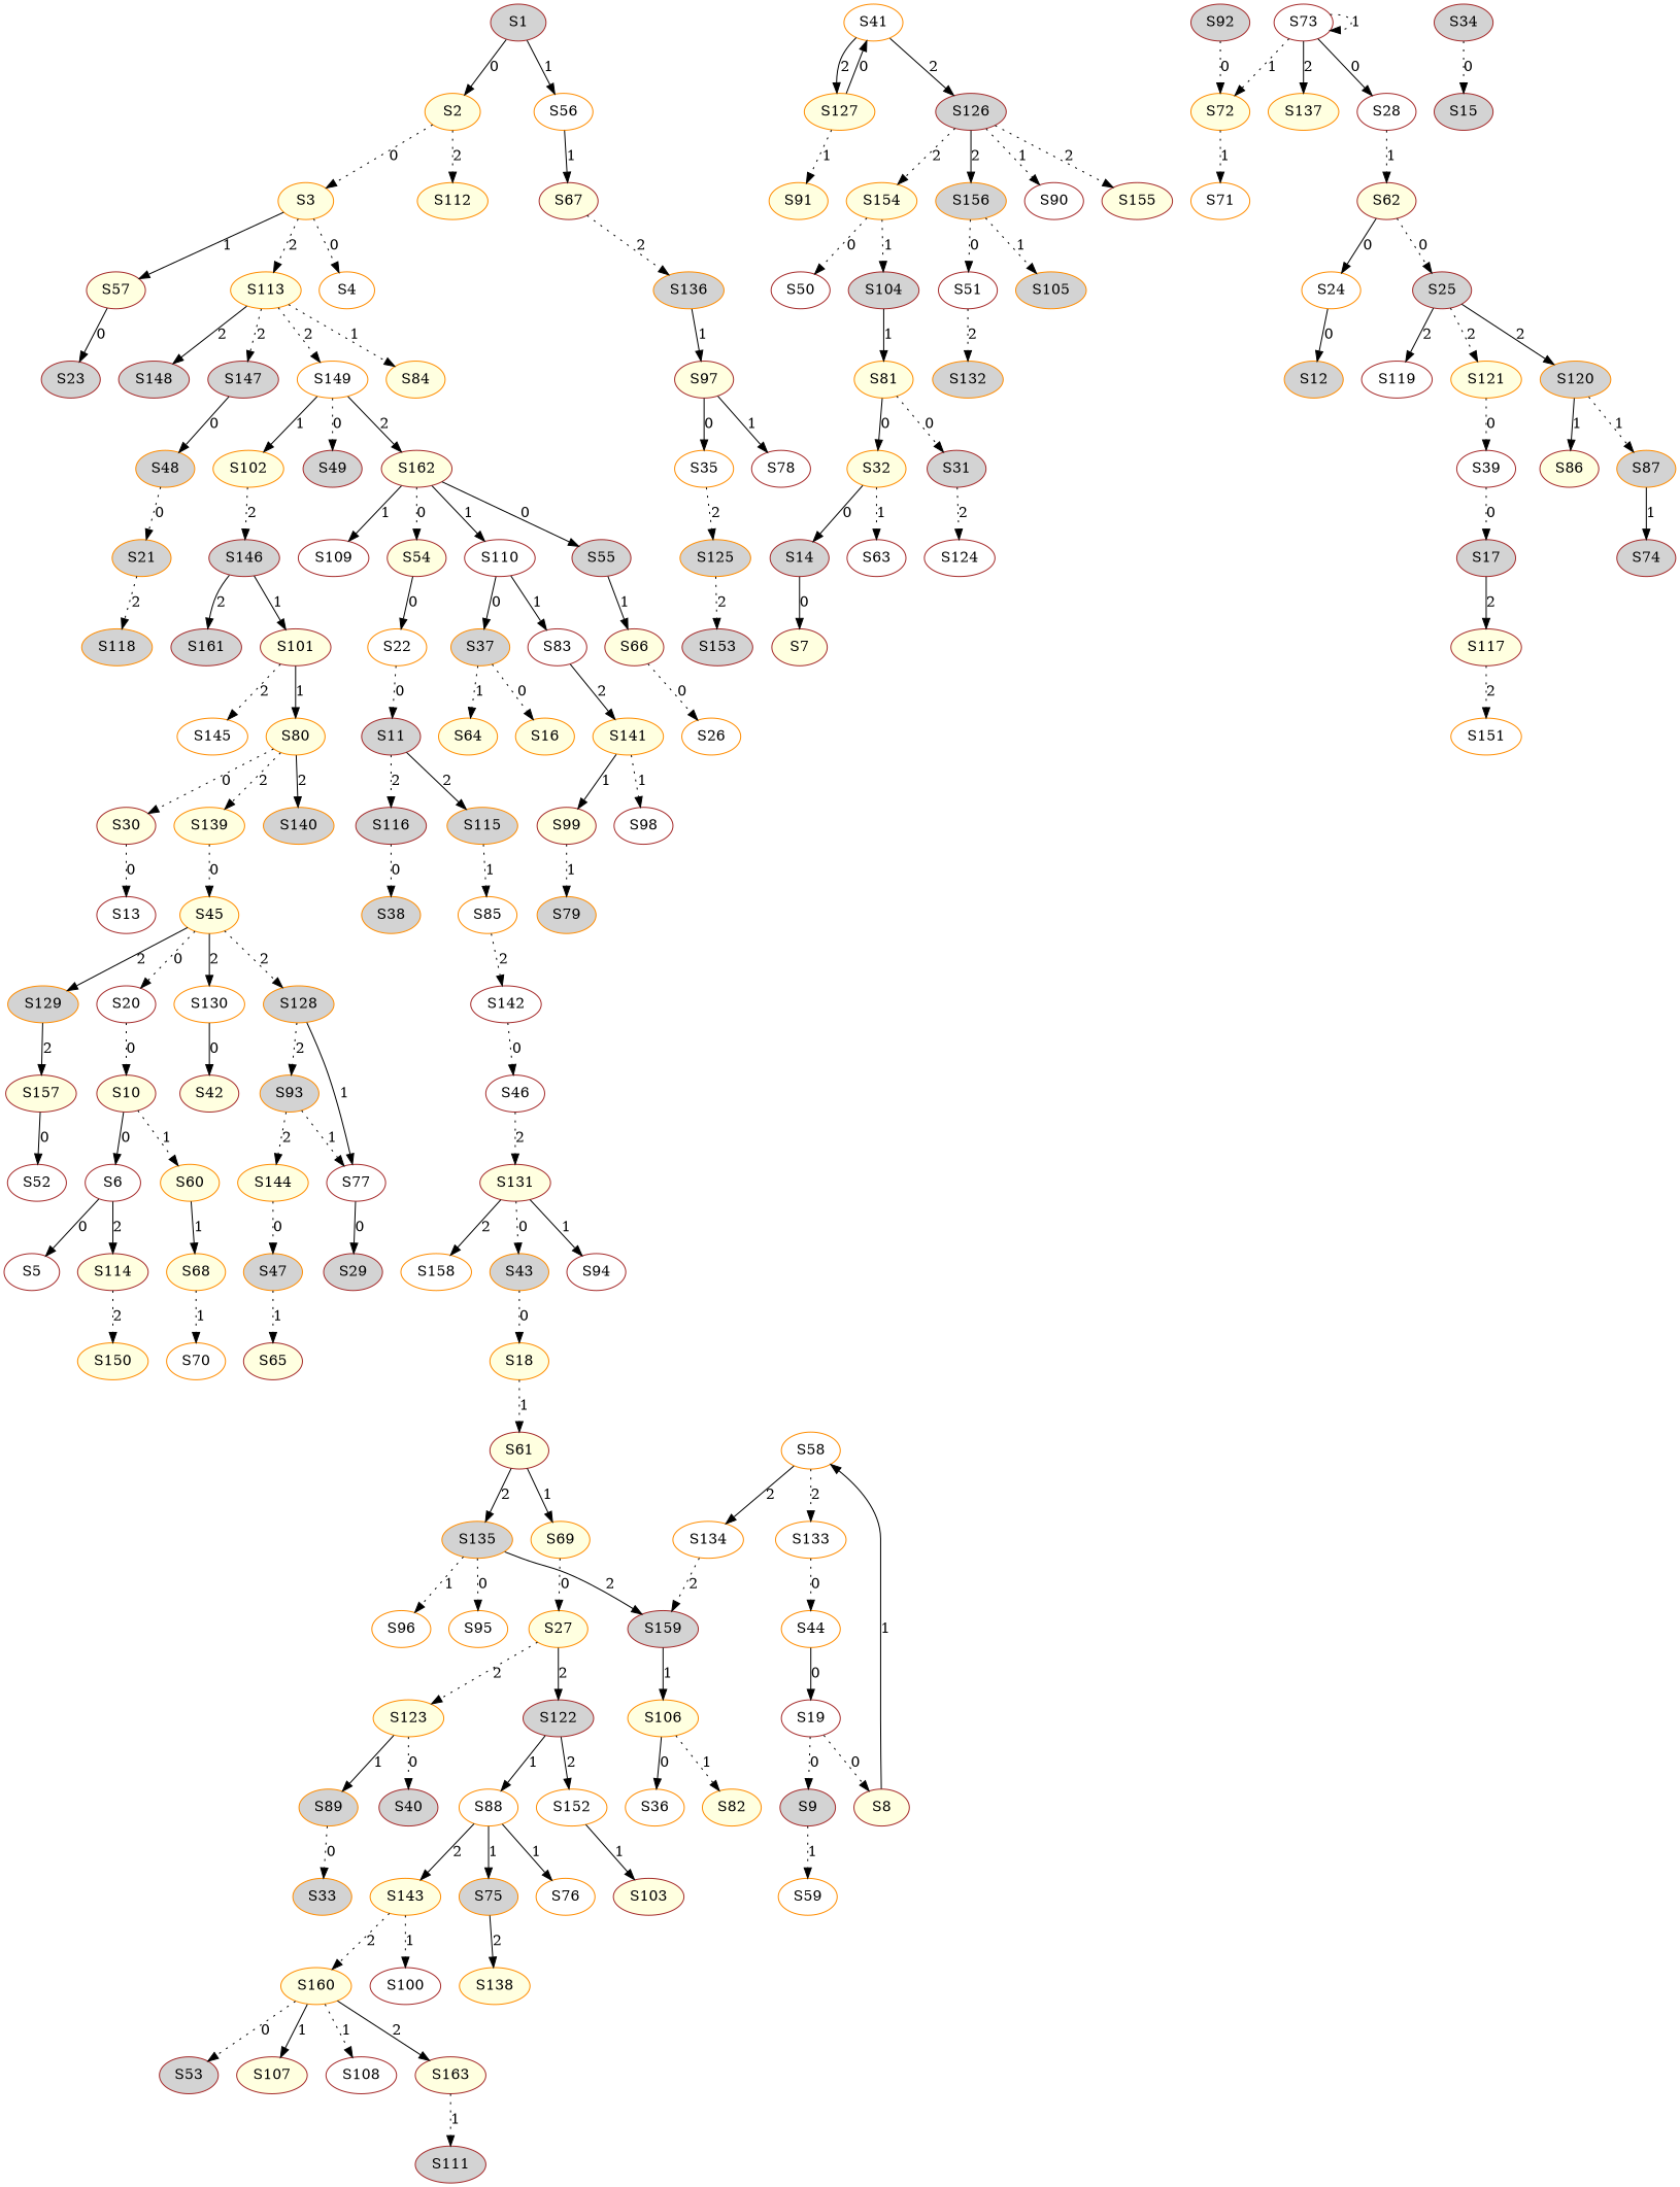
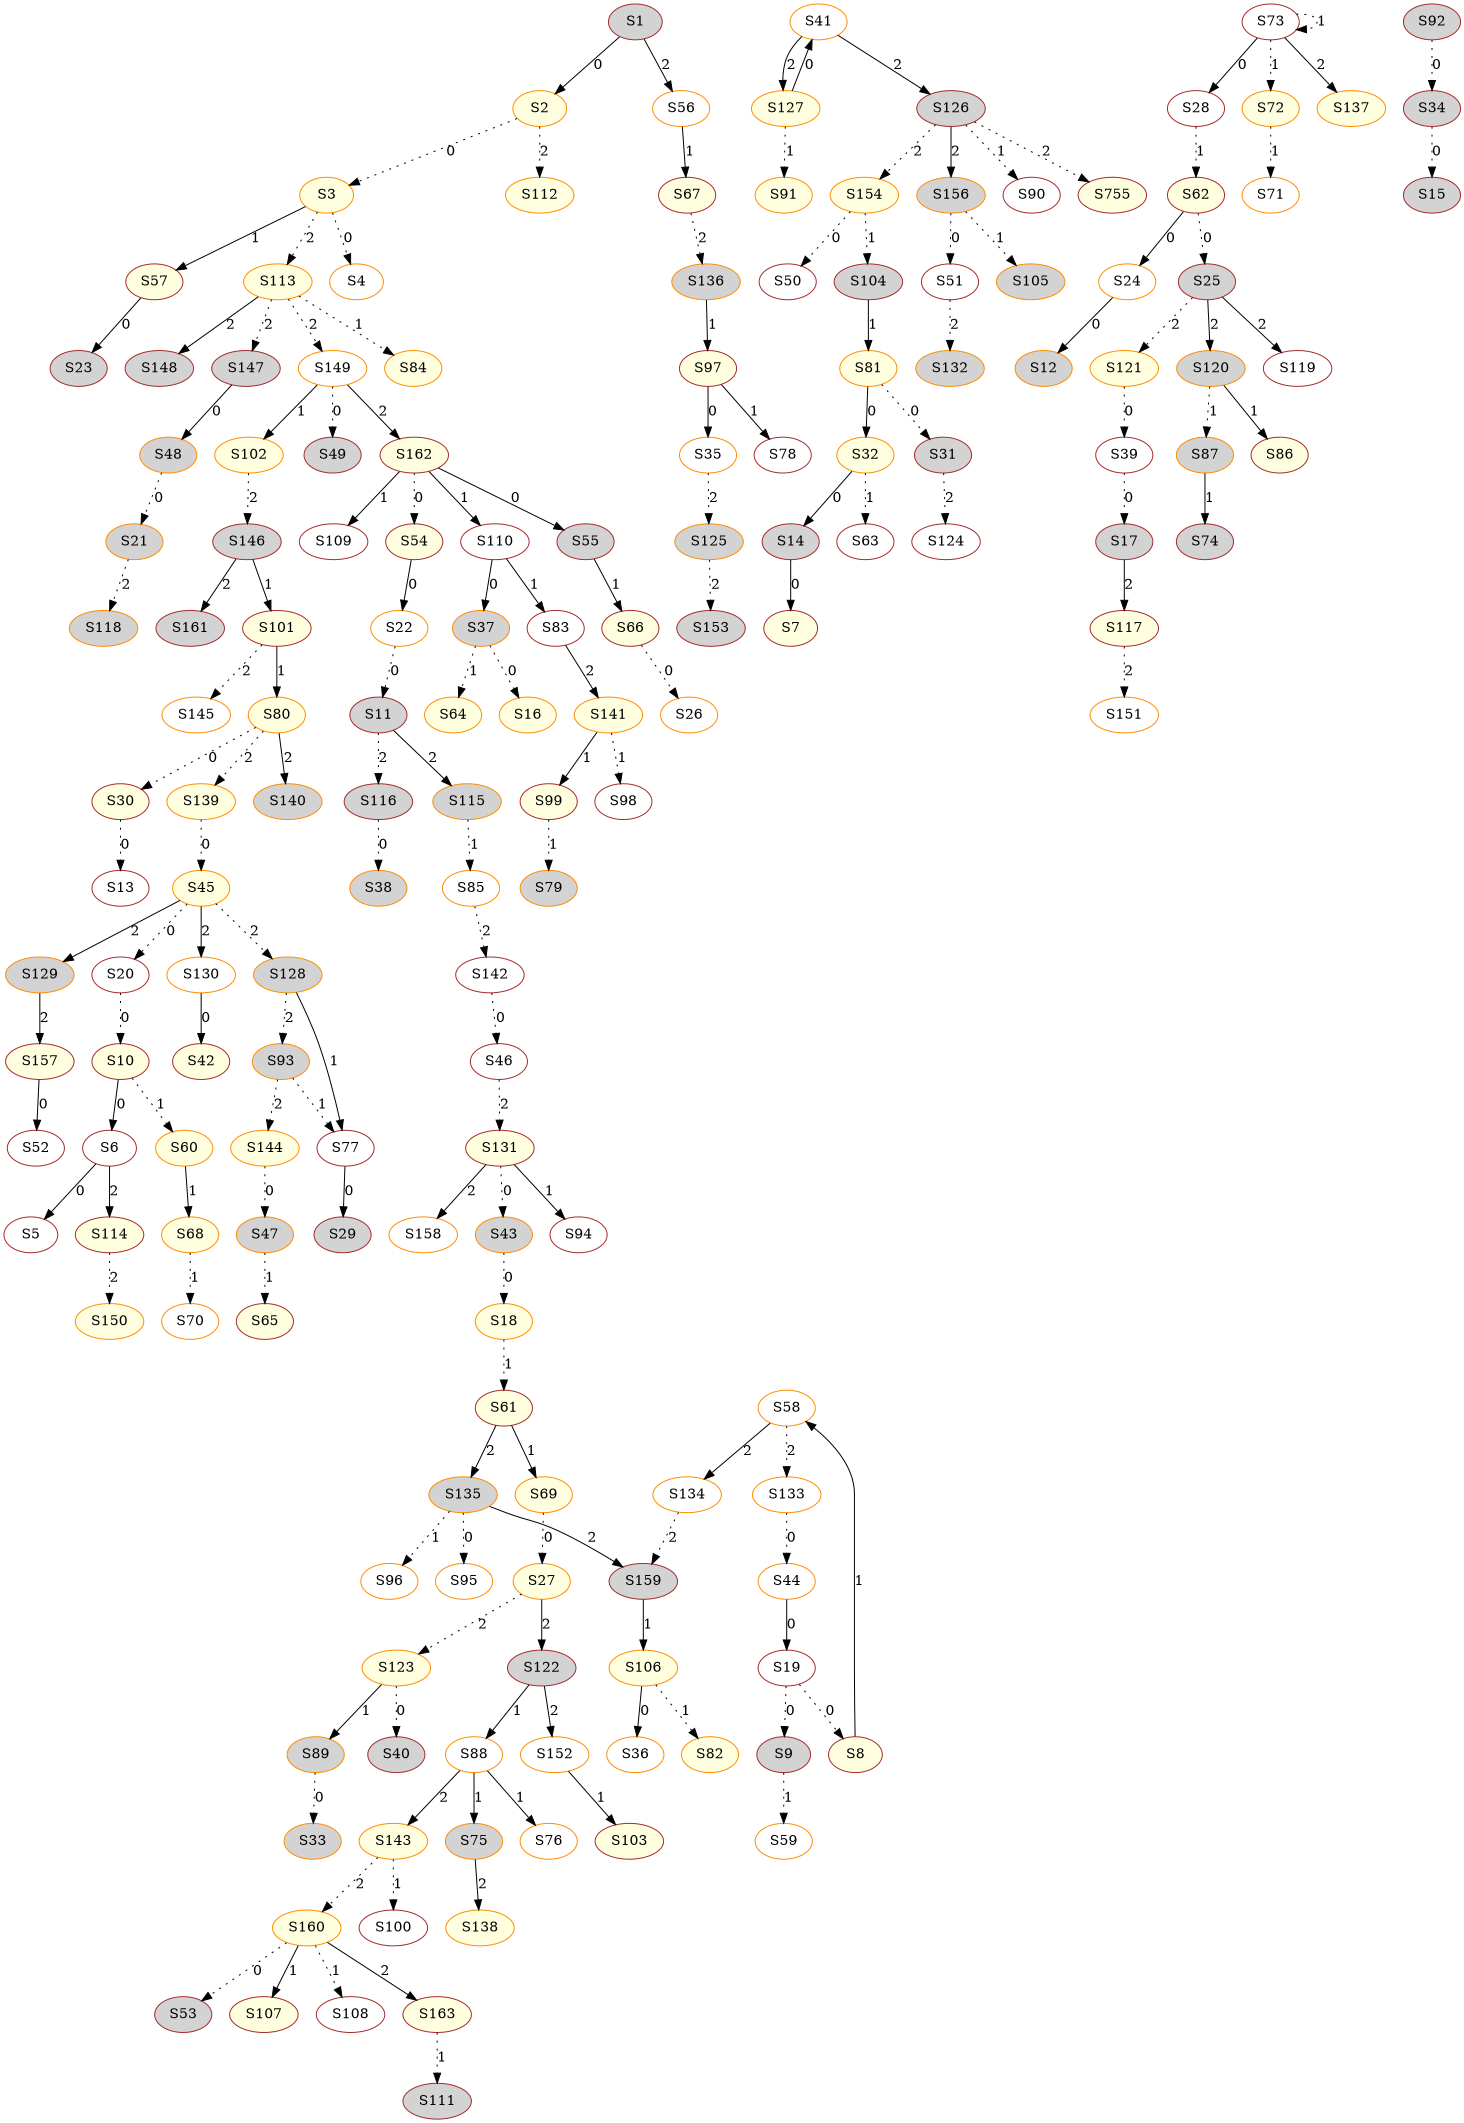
  strict digraph {
    node [color=darkorange fillcolor=lightyellow style=filled]
    edge [style=dotted]
    S1 [color=brown fillcolor=lightgrey]
    S2
    S56 [fillcolor=white]
    S3
    S112
    S67 [color=brown]
    S4 [fillcolor=white]
    S57 [color=brown]
    S113
    S23 [color=brown fillcolor=lightgrey]
    S147 [color=brown fillcolor=lightgrey]
    S149 [fillcolor=white]
    S84
    S148 [color=brown fillcolor=lightgrey]
    S6 [color=brown fillcolor=white]
    S5 [color=brown fillcolor=white]
    S114 [color=brown]
    S150
    S10 [color=brown]
    S60
    S68
    S14 [color=brown fillcolor=lightgrey]
    S7 [color=brown]
    S19 [color=brown fillcolor=white]
    S8 [color=brown]
    S9 [color=brown fillcolor=lightgrey]
    S58 [fillcolor=white]
    S59 [fillcolor=white]
    S133 [fillcolor=white]
    S134 [fillcolor=white]
    S20 [color=brown fillcolor=white]
    S22 [fillcolor=white]
    S11 [color=brown fillcolor=lightgrey]
    S116 [color=brown fillcolor=lightgrey]
    S115 [fillcolor=lightgrey]
    S38 [fillcolor=lightgrey]
    S85 [fillcolor=white]
    S24 [fillcolor=white]
    S12 [fillcolor=lightgrey]
    S30 [color=brown]
    S13 [color=brown fillcolor=white]
    S32
    S63 [color=brown fillcolor=white]
    S34 [color=brown fillcolor=lightgrey]
    S15 [color=brown fillcolor=lightgrey]
    S37 [fillcolor=lightgrey]
    S16
    S64
    S39 [color=brown fillcolor=white]
    S17 [color=brown fillcolor=lightgrey]
    S117 [color=brown]
    S151 [fillcolor=white]
    S43 [fillcolor=lightgrey]
    S18
    S61 [color=brown]
    S69
    S135 [fillcolor=lightgrey]
    S44 [fillcolor=white]
    S45
    S130 [fillcolor=white]
    S128 [fillcolor=lightgrey]
    S129 [fillcolor=lightgrey]
    S42 [color=brown]
    S77 [color=brown fillcolor=white]
    S93 [fillcolor=lightgrey]
    S157 [color=brown]
    S48 [fillcolor=lightgrey]
    S21 [fillcolor=lightgrey]
    S118 [fillcolor=lightgrey]
    S54 [color=brown]
    S62 [color=brown]
    S25 [color=brown fillcolor=lightgrey]
    S121
    S120 [fillcolor=lightgrey]
    S119 [color=brown fillcolor=white]
    S87 [fillcolor=lightgrey]
    S86 [color=brown]
    S66 [color=brown]
    S26 [fillcolor=white]
    S27
    S123
    S122 [color=brown fillcolor=lightgrey]
    S89 [fillcolor=lightgrey]
    S40 [color=brown fillcolor=lightgrey]
    S88 [fillcolor=white]
    S152 [fillcolor=white]
    S73 [color=brown fillcolor=white]
    S28 [color=brown fillcolor=white]
    S72
    S137
    S71 [fillcolor=white]
    S29 [color=brown fillcolor=lightgrey]
    S80
    S139
    S140 [fillcolor=lightgrey]
    S81
    S31 [color=brown fillcolor=lightgrey]
    S124 [color=brown fillcolor=white]
    S33 [fillcolor=lightgrey]
    S92 [color=brown fillcolor=lightgrey]
    S97 [color=brown]
    S35 [fillcolor=white]
    S78 [color=brown fillcolor=white]
    S125 [fillcolor=lightgrey]
    S153 [color=brown fillcolor=lightgrey]
    S36 [fillcolor=white]
    S106
    S82
    S110 [color=brown fillcolor=white]
    S83 [color=brown fillcolor=white]
    S141
    S41 [fillcolor=white]
    S127
    S91
    S126 [color=brown fillcolor=lightgrey]
    S154
    S156 [fillcolor=lightgrey]
    S90 [color=brown fillcolor=white]
-   S155 [color=brown]
+   S155 [color=brown label=S755]
    S131 [color=brown]
    S94 [color=brown fillcolor=white]
    S158 [fillcolor=white]
    S142 [color=brown fillcolor=white]
    S46 [color=brown fillcolor=white]
    S47 [fillcolor=lightgrey]
    S144
    S65 [color=brown]
    S49 [color=brown fillcolor=lightgrey]
    S162 [color=brown]
    S102
    S55 [color=brown fillcolor=lightgrey]
    S109 [color=brown fillcolor=white]
    S146 [color=brown fillcolor=lightgrey]
    S50 [color=brown fillcolor=white]
    S104 [color=brown fillcolor=lightgrey]
    S51 [color=brown fillcolor=white]
    S105 [fillcolor=lightgrey]
    S132 [fillcolor=lightgrey]
    S52 [color=brown fillcolor=white]
    S53 [color=brown fillcolor=lightgrey]
    S160
    S107 [color=brown]
    S108 [color=brown fillcolor=white]
    S163 [color=brown]
    S111 [color=brown fillcolor=lightgrey]
    S136 [fillcolor=lightgrey]
    S159 [color=brown fillcolor=lightgrey]
    S70 [fillcolor=white]
    S95 [fillcolor=white]
    S96 [fillcolor=white]
    S74 [color=brown fillcolor=lightgrey]
    S75 [fillcolor=lightgrey]
    S76 [fillcolor=white]
    S143
    S138
    S100 [color=brown fillcolor=white]
    S99 [color=brown]
    S79 [fillcolor=lightgrey]
    S101 [color=brown]
    S145 [fillcolor=white]
    S98 [color=brown fillcolor=white]
    S103 [color=brown]
    S161 [color=brown fillcolor=lightgrey]
    S1 -> S2 [label=0 style=solid]
-   S1 -> S56 [label=1 style=solid]
+   S1 -> S56 [label=2 style=solid]
    S2 -> S3 [label=0]
    S2 -> S112 [label=2]
    S56 -> S67 [label=1 style=solid]
    S3 -> S4 [label=0]
    S3 -> S57 [label=1 style=solid]
    S3 -> S113 [label=2]
    S67 -> S136 [label=2]
    S57 -> S23 [label=0 style=solid]
    S113 -> S147 [label=2]
    S113 -> S149 [label=2]
    S113 -> S84 [label=1]
    S113 -> S148 [label=2 style=solid]
    S147 -> S48 [label=0 style=solid]
    S149 -> S49 [label=0]
    S149 -> S162 [label=2 style=solid]
    S149 -> S102 [label=1 style=solid]
    S6 -> S5 [label=0 style=solid]
    S6 -> S114 [label=2 style=solid]
    S114 -> S150 [label=2]
    S10 -> S6 [label=0 style=solid]
    S10 -> S60 [label=1]
    S60 -> S68 [label=1 style=solid]
    S68 -> S70 [label=1]
    S14 -> S7 [label=0 style=solid]
    S19 -> S8 [label=0]
    S19 -> S9 [label=0]
    S8 -> S58 [label=1 style=solid]
    S9 -> S59 [label=1]
    S58 -> S133 [label=2]
    S58 -> S134 [label=2 style=solid]
    S133 -> S44 [label=0]
    S134 -> S159 [label=2]
    S20 -> S10 [label=0]
    S22 -> S11 [label=0]
    S11 -> S116 [label=2]
    S11 -> S115 [label=2 style=solid]
    S116 -> S38 [label=0]
    S115 -> S85 [label=1]
    S85 -> S142 [label=2]
    S24 -> S12 [label=0 style=solid]
    S30 -> S13 [label=0]
    S32 -> S14 [label=0 style=solid]
    S32 -> S63 [label=1]
    S34 -> S15 [label=0]
    S37 -> S16 [label=0]
    S37 -> S64 [label=1]
    S39 -> S17 [label=0]
    S17 -> S117 [label=2 style=solid]
    S117 -> S151 [label=2]
    S43 -> S18 [label=0]
    S18 -> S61 [label=1]
    S61 -> S69 [label=1 style=solid]
    S61 -> S135 [label=2 style=solid]
    S69 -> S27 [label=0]
    S135 -> S159 [label=2 style=solid]
    S135 -> S95 [label=0]
    S135 -> S96 [label=1]
    S44 -> S19 [label=0 style=solid]
    S45 -> S20 [label=0]
    S45 -> S130 [label=2 style=solid]
    S45 -> S128 [label=2]
    S45 -> S129 [label=2 style=solid]
    S130 -> S42 [label=0 style=solid]
    S128 -> S77 [label=1 style=solid]
    S128 -> S93 [label=2]
    S129 -> S157 [label=2 style=solid]
    S77 -> S29 [label=0 style=solid]
    S93 -> S77 [label=1]
    S93 -> S144 [label=2]
    S157 -> S52 [label=0 style=solid]
    S48 -> S21 [label=0]
    S21 -> S118 [label=2]
    S54 -> S22 [label=0 style=solid]
    S62 -> S24 [label=0 style=solid]
    S62 -> S25 [label=0]
    S25 -> S121 [label=2]
    S25 -> S120 [label=2 style=solid]
    S25 -> S119 [label=2 style=solid]
    S121 -> S39 [label=0]
    S120 -> S87 [label=1]
    S120 -> S86 [label=1 style=solid]
    S87 -> S74 [label=1 style=solid]
    S66 -> S26 [label=0]
    S27 -> S123 [label=2]
    S27 -> S122 [label=2 style=solid]
    S123 -> S89 [label=1 style=solid]
    S123 -> S40 [label=0]
    S122 -> S88 [label=1 style=solid]
    S122 -> S152 [label=2 style=solid]
    S89 -> S33 [label=0]
    S88 -> S75 [label=1 style=solid]
    S88 -> S76 [label=1 style=solid]
    S88 -> S143 [label=2 style=solid]
    S152 -> S103 [label=1 style=solid]
    S73 -> S73 [label=1]
    S73 -> S28 [label=0 style=solid]
    S73 -> S72 [label=1]
    S73 -> S137 [label=2 style=solid]
    S28 -> S62 [label=1]
    S72 -> S71 [label=1]
    S80 -> S30 [label=0]
    S80 -> S139 [label=2]
    S80 -> S140 [label=2 style=solid]
    S139 -> S45 [label=0]
    S81 -> S32 [label=0 style=solid]
    S81 -> S31 [label=0]
    S31 -> S124 [label=2]
-   S92 -> S72 [label=0]
+   S92 -> S34 [label=0]
    S97 -> S35 [label=0 style=solid]
    S97 -> S78 [label=1 style=solid]
    S35 -> S125 [label=2]
    S125 -> S153 [label=2]
    S106 -> S36 [label=0 style=solid]
    S106 -> S82 [label=1]
    S110 -> S37 [label=0 style=solid]
    S110 -> S83 [label=1 style=solid]
    S83 -> S141 [label=2 style=solid]
    S141 -> S99 [label=1 style=solid]
    S141 -> S98 [label=1]
    S41 -> S127 [label=2 style=solid]
    S41 -> S126 [label=2 style=solid]
    S127 -> S41 [label=0 style=solid]
    S127 -> S91 [label=1]
    S126 -> S154 [label=2]
    S126 -> S156 [label=2 style=solid]
    S126 -> S90 [label=1]
    S126 -> S155 [label=2]
    S154 -> S50 [label=0]
    S154 -> S104 [label=1]
    S156 -> S51 [label=0]
    S156 -> S105 [label=1]
    S131 -> S43 [label=0]
    S131 -> S94 [label=1 style=solid]
    S131 -> S158 [label=2 style=solid]
    S142 -> S46 [label=0]
    S46 -> S131 [label=2]
    S47 -> S65 [label=1]
    S144 -> S47 [label=0]
    S162 -> S54 [label=0]
    S162 -> S110 [label=1 style=solid]
    S162 -> S55 [label=0 style=solid]
    S162 -> S109 [label=1 style=solid]
    S102 -> S146 [label=2]
    S55 -> S66 [label=1 style=solid]
    S146 -> S101 [label=1 style=solid]
    S146 -> S161 [label=2 style=solid]
    S104 -> S81 [label=1 style=solid]
    S51 -> S132 [label=2]
    S160 -> S53 [label=0]
    S160 -> S107 [label=1 style=solid]
    S160 -> S108 [label=1]
    S160 -> S163 [label=2 style=solid]
    S163 -> S111 [label=1]
    S136 -> S97 [label=1 style=solid]
    S159 -> S106 [label=1 style=solid]
    S75 -> S138 [label=2 style=solid]
    S143 -> S160 [label=2]
    S143 -> S100 [label=1]
    S99 -> S79 [label=1]
    S101 -> S80 [label=1 style=solid]
    S101 -> S145 [label=2]
  }
